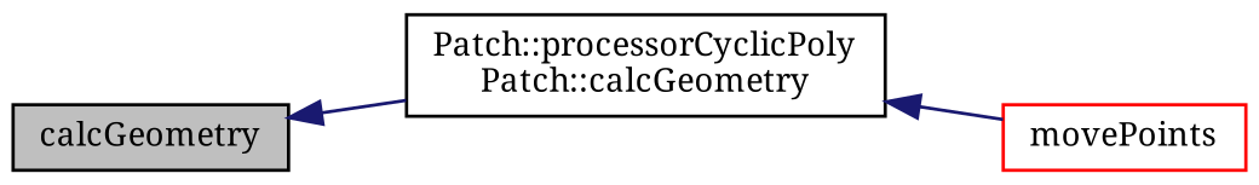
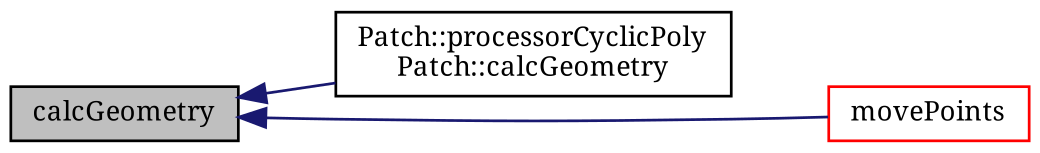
  digraph {
    fontname="Noto Serif"
    rankdir=LR
    node [color=black fontname="Noto Serif" fontsize=10 shape=record]
    edge [color=midnightblue dir=back fontname="Noto Serif" fontsize=10 labelfontname=FreeSans labelfontsize=10 style=solid]
    n1 [fillcolor=grey75 fontcolor=black height=0.2 label=calcGeometry style=filled width=0.4]
    n2 [height=0.2 label="Patch::processorCyclicPoly\lPatch::calcGeometry" width=0.4]
    n3 [color=red height=0.2 label=movePoints width=0.4]
    n1 -> n2
-   n2 -> n3
+   n1 -> n3
  }
